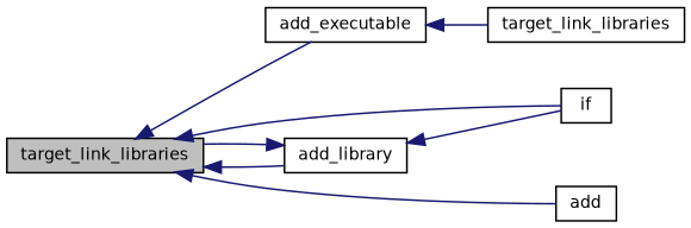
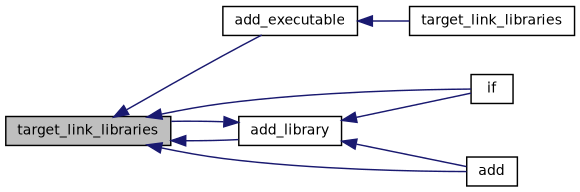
  digraph {
    rankdir=LR
    node [color=black fillcolor=white fontname=Helvetica fontsize=10 shape=record style=filled]
    edge [color=midnightblue dir=back fontname=Helvetica fontsize=10 labelfontname=Helvetica labelfontsize=10 style=solid]
    n1 [fillcolor=grey75 fontcolor=black height=0.2 label=target_link_libraries width=0.4]
    n2 [height=0.2 label=add_executable width=0.4]
    n3 [height=0.2 label=if width=0.4]
    n4 [height=0.2 label=add width=0.4]
    n5 [height=0.2 label=add_library width=0.4]
    n6 [height=0.2 label=target_link_libraries width=0.4]
    n1 -> n2
    n1 -> n3
    n1 -> n4
    n1 -> n5
    n2 -> n6
    n5 -> n1
    n5 -> n3
+   n5 -> n4
  }
